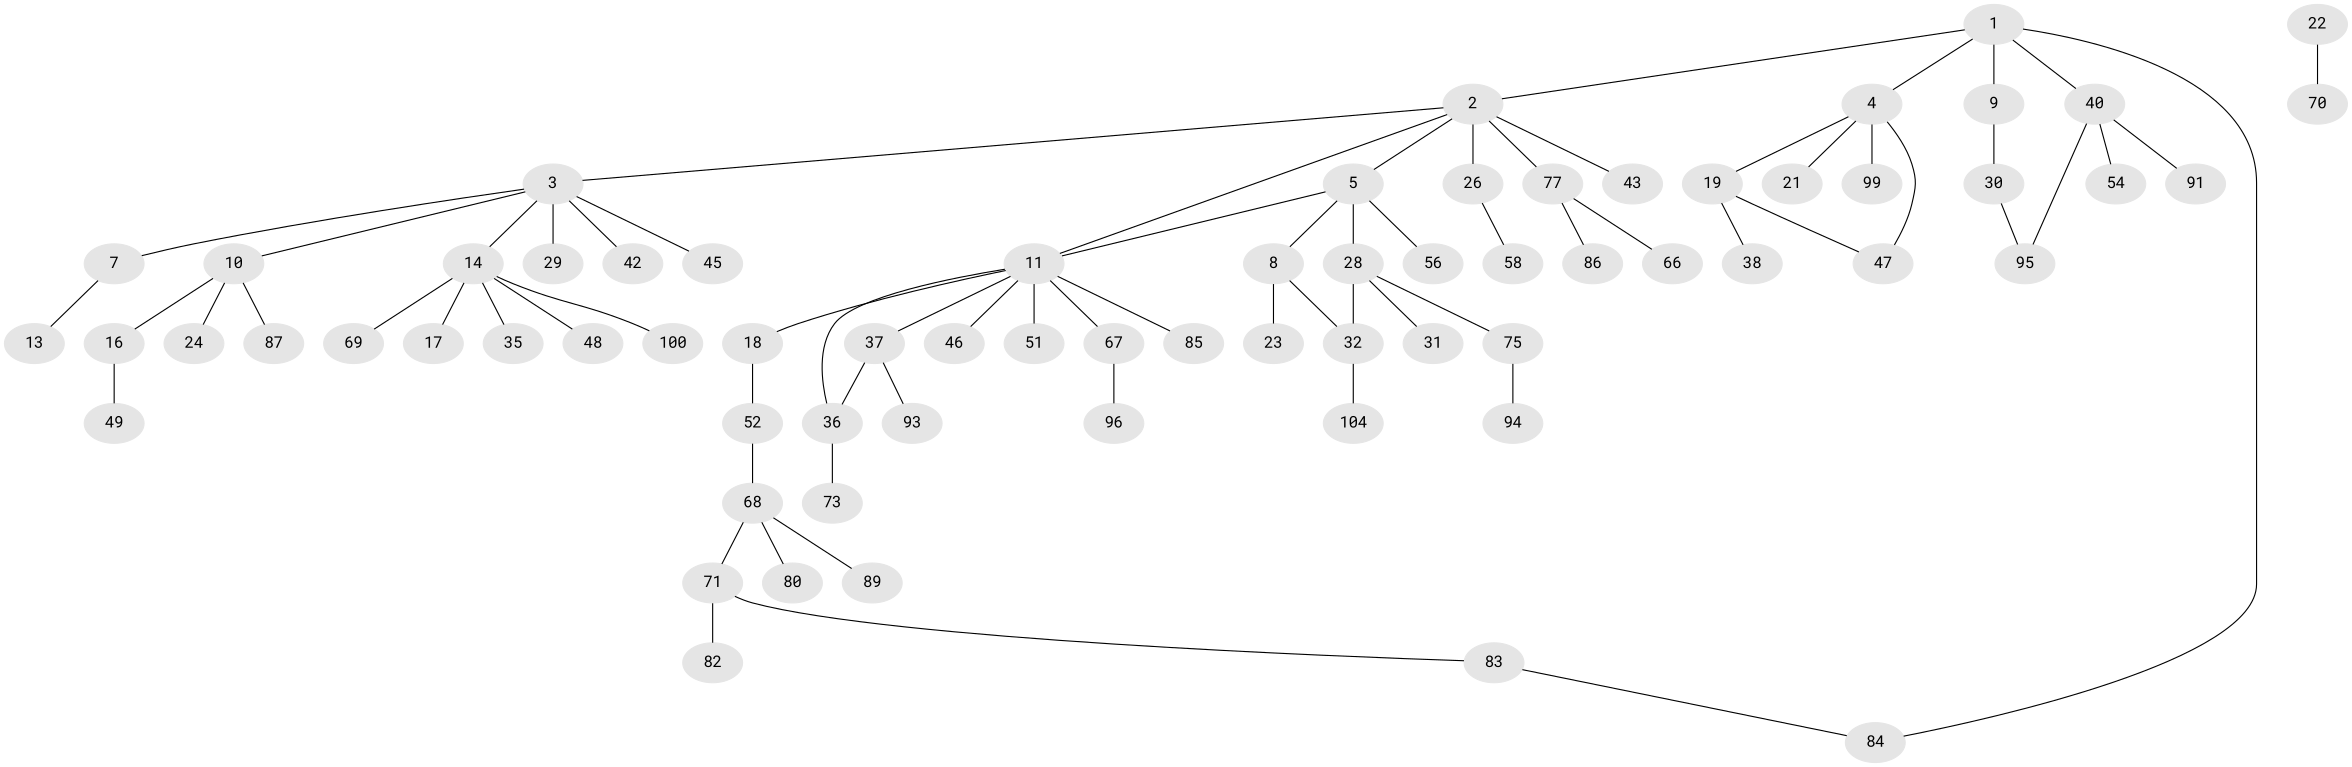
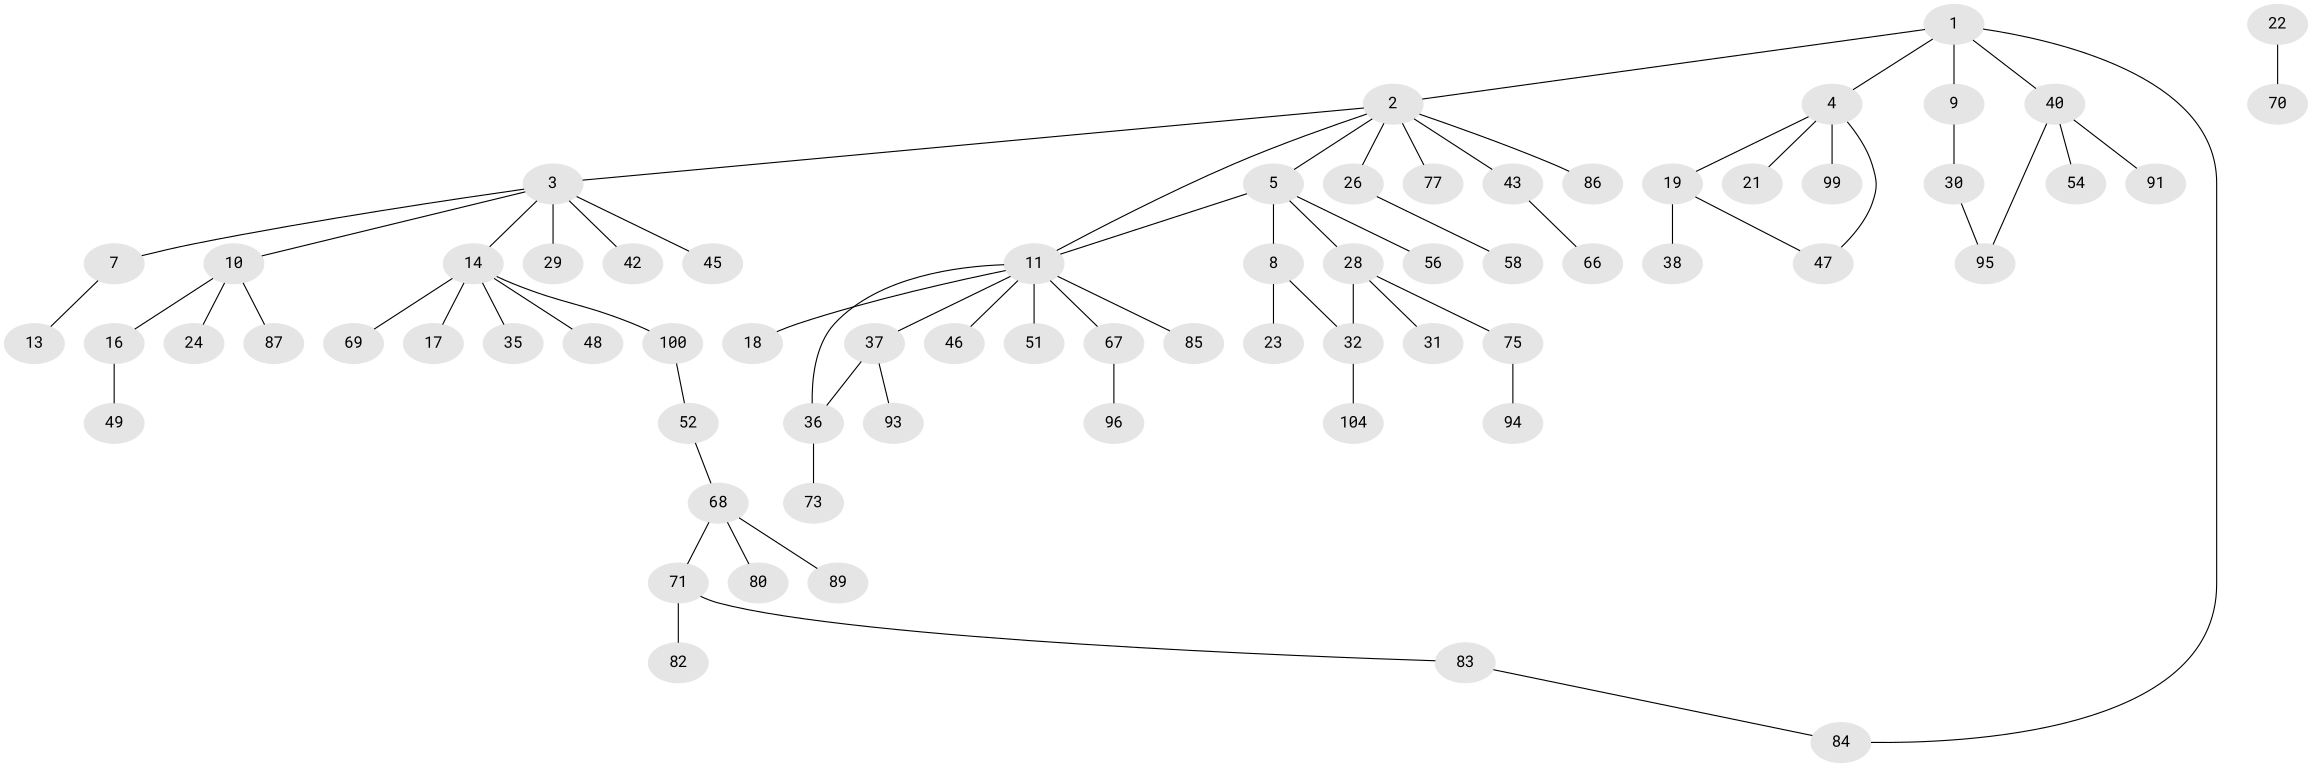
  graph {
    fontname="Roboto Mono"
    node [color=gray90 fontname="Roboto Mono" style=filled]
    edge [fontname="Roboto Mono"]
    1 [super="+15"]
    2 [super="+25"]
    4 [super="+63"]
    9 [super="+97"]
    40 [super="+57"]
    84 [super="+92"]
    3 [super="+6"]
    5 [super="+41"]
    11 [super="+12"]
    26 [super="+53"]
    n11 [label=77 super="+33"]
    43 [super="+61"]
    86
    19 [super="+105"]
    21 [super="+55"]
    99
    47
    30 [super="+59"]
    95
    54
    91
    7 [super="+44"]
    10 [super="+79"]
    14 [super="+20"]
    29 [super="+62"]
    42
    45 [super="+74"]
    8 [super="+65"]
    28 [super="+37"]
    56 [super="+60"]
    18
    n32 [label=37 super="+77"]
    36 [super="+72"]
    46 [super="+106"]
    51 [super="+90"]
    67
    85
    58
    66
    13 [super="+39"]
    16
    24
    87
    69
    17 [super="+101"]
    35 [super="+81"]
    48
    100
    38
    22
    70
    23
    32 [super="+103"]
    31 [super="+50"]
    75 [super="+88"]
    104
    49 [super="+98"]
    52 [super="+76"]
    93
    73
    96
    68 [super="+102"]
    94
    71 [super="+78"]
    80
    89
    82
    83
    1 -- 2
    1 -- 4
    1 -- 9
    1 -- 40
    1 -- 84
    2 -- 3
    2 -- 5
    2 -- 11
    2 -- 26
    2 -- n11
    2 -- 43
-   n11 -- 86
+   2 -- 86
    4 -- 19
    4 -- 21
    4 -- 99
    4 -- 47
    9 -- 30
    40 -- 95
    40 -- 54
    40 -- 91
    3 -- 7
    3 -- 10
    3 -- 14
    3 -- 29
    3 -- 42
    3 -- 45
    5 -- 11
    5 -- 8
    5 -- 28
    5 -- 56
    11 -- 18
    11 -- n32
    11 -- 36
    11 -- 46
    11 -- 51
    11 -- 67
    11 -- 85
    26 -- 58
-   n11 -- 66
+   43 -- 66
    19 -- 47
    19 -- 38
    30 -- 95
    7 -- 13
    10 -- 16
    10 -- 24
    10 -- 87
    14 -- 69
    14 -- 17
    14 -- 35
    14 -- 48
    14 -- 100
    8 -- 23
    8 -- 32
    28 -- 32
    28 -- 31
    28 -- 75
-   18 -- 52
+   100 -- 52
    n32 -- 36
    n32 -- 93
    36 -- 73
    67 -- 96
    16 -- 49
    22 -- 70
    32 -- 104
    75 -- 94
    52 -- 68
    68 -- 71
    68 -- 80
    68 -- 89
    71 -- 82
    71 -- 83
    83 -- 84
  }
